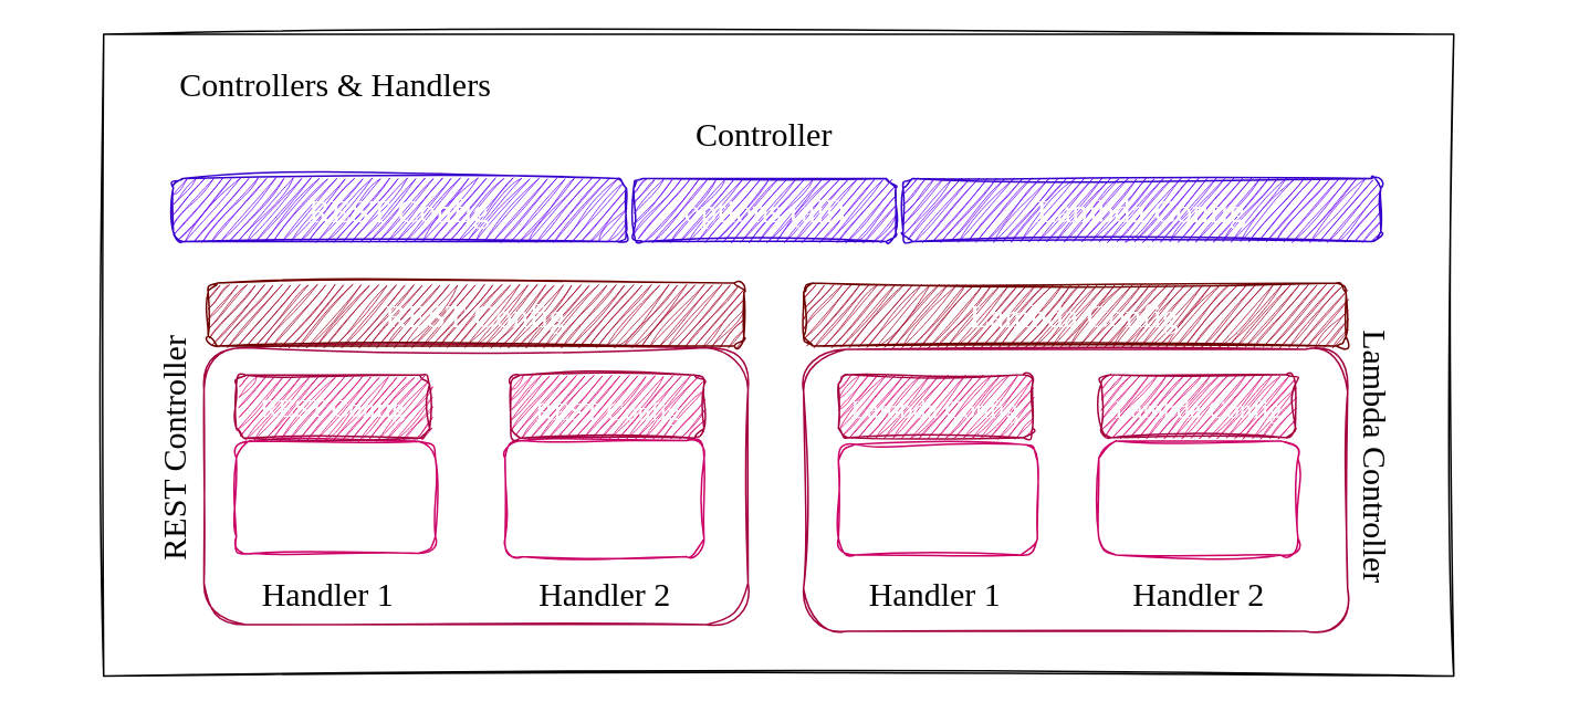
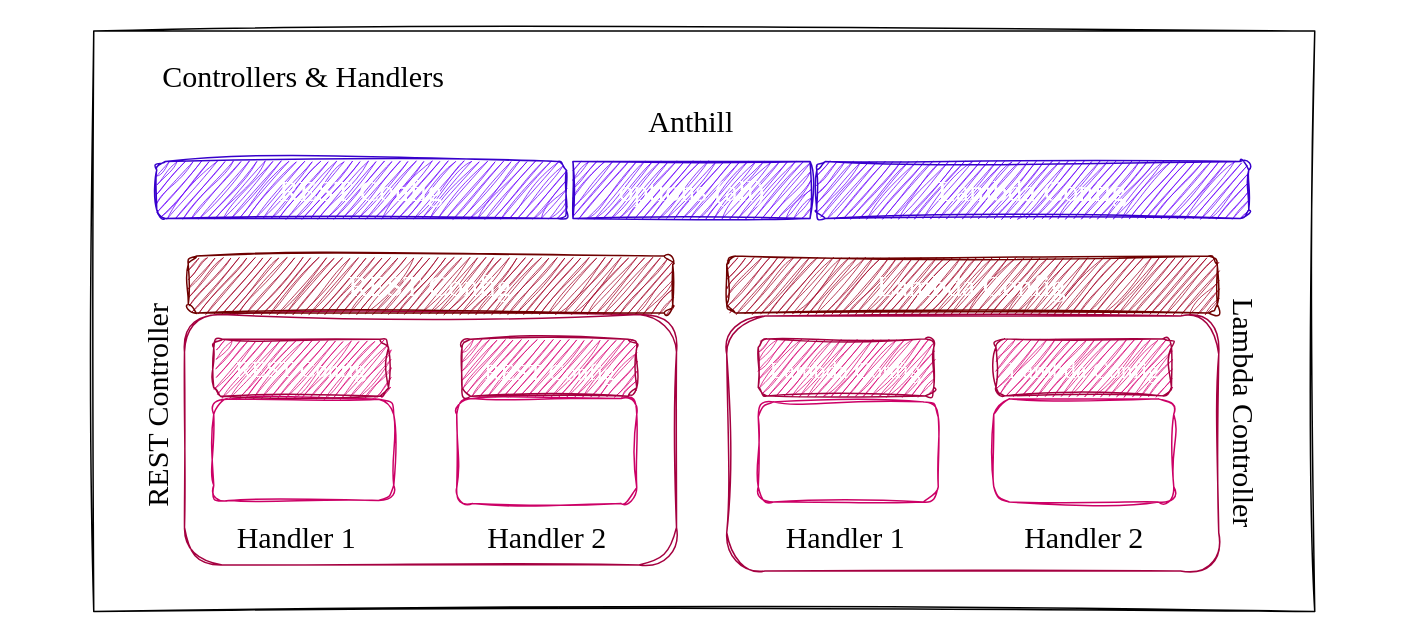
  <mxCell id="0" />
  <mxCell id="1" parent="0" />
  <mxCell id="2" value="" style="rounded=0;whiteSpace=wrap;html=1;sketch=1;hachureGap=4;jiggle=2;curveFitting=1;fontFamily=Architects Daughter;fontSource=https%3A%2F%2Ffonts.googleapis.com%2Fcss%3Ffamily%3DArchitects%2BDaughter;fontSize=20;" parent="1" vertex="1"><mxGeometry x="62" y="20" width="814" height="387" as="geometry" /></mxCell>
- <mxCell id="3" value="Controller" style="text;html=1;strokeColor=none;fillColor=none;align=center;verticalAlign=middle;whiteSpace=wrap;rounded=0;fontSize=20;fontFamily=Architects Daughter;" parent="1" vertex="1"><mxGeometry x="364.87" y="65" width="191.25" height="30" as="geometry" /></mxCell>
+ <mxCell id="3" value="Anthill" style="text;html=1;strokeColor=none;fillColor=none;align=center;verticalAlign=middle;whiteSpace=wrap;rounded=0;fontSize=20;fontFamily=Architects Daughter;" parent="1" vertex="1"><mxGeometry x="364.87" y="65" width="191.25" height="30" as="geometry" /></mxCell>
  <mxCell id="4" value="" style="rounded=1;whiteSpace=wrap;html=1;sketch=1;hachureGap=4;jiggle=2;curveFitting=1;fontFamily=Architects Daughter;fontSource=https%3A%2F%2Ffonts.googleapis.com%2Fcss%3Ffamily%3DArchitects%2BDaughter;fontSize=20;fillColor=none;fontColor=#ffffff;strokeColor=#A50040;" parent="1" vertex="1"><mxGeometry x="122.5" y="209" width="328" height="167" as="geometry" /></mxCell>
  <mxCell id="5" value="Your code" style="rounded=1;whiteSpace=wrap;html=1;sketch=1;hachureGap=4;jiggle=2;curveFitting=1;fontFamily=Architects Daughter;fontSource=https%3A%2F%2Ffonts.googleapis.com%2Fcss%3Ffamily%3DArchitects%2BDaughter;fontSize=20;fillColor=none;fontColor=#FFFFFF;strokeColor=#CC0066;" parent="1" vertex="1"><mxGeometry x="304" y="265" width="120" height="70" as="geometry" /></mxCell>
  <mxCell id="6" value="Handler 2" style="text;html=1;strokeColor=none;fillColor=none;align=center;verticalAlign=middle;whiteSpace=wrap;rounded=0;fontSize=20;fontFamily=Architects Daughter;" parent="1" vertex="1"><mxGeometry x="318.5" y="342" width="91" height="30" as="geometry" /></mxCell>
  <mxCell id="7" value="REST Controller" style="text;html=1;strokeColor=none;fillColor=none;align=center;verticalAlign=middle;whiteSpace=wrap;rounded=0;fontSize=20;fontFamily=Architects Daughter;rotation=270;" parent="1" vertex="1"><mxGeometry x="20" y="255" width="167.5" height="30" as="geometry" /></mxCell>
  <mxCell id="8" value="Controllers &amp;amp; Handlers" style="text;html=1;strokeColor=none;fillColor=none;align=center;verticalAlign=middle;whiteSpace=wrap;rounded=0;fontSize=20;fontFamily=Architects Daughter;" parent="1" vertex="1"><mxGeometry x="75" y="35" width="254" height="30" as="geometry" /></mxCell>
  <mxCell id="9" value="Your code" style="rounded=1;whiteSpace=wrap;html=1;sketch=1;hachureGap=4;jiggle=2;curveFitting=1;fontFamily=Architects Daughter;fontSource=https%3A%2F%2Ffonts.googleapis.com%2Fcss%3Ffamily%3DArchitects%2BDaughter;fontSize=20;fillColor=none;fontColor=#FFFFFF;strokeColor=#CC0066;" parent="1" vertex="1"><mxGeometry x="142" y="265.5" width="120" height="67.5" as="geometry" /></mxCell>
  <mxCell id="10" value="Handler 1" style="text;html=1;strokeColor=none;fillColor=none;align=center;verticalAlign=middle;whiteSpace=wrap;rounded=0;fontSize=20;fontFamily=Architects Daughter;" parent="1" vertex="1"><mxGeometry x="152" y="342" width="91" height="30" as="geometry" /></mxCell>
  <mxCell id="11" value="" style="rounded=1;whiteSpace=wrap;html=1;sketch=1;hachureGap=4;jiggle=2;curveFitting=1;fontFamily=Architects Daughter;fontSource=https%3A%2F%2Ffonts.googleapis.com%2Fcss%3Ffamily%3DArchitects%2BDaughter;fontSize=20;fillColor=none;fontColor=#ffffff;strokeColor=#A50040;" parent="1" vertex="1"><mxGeometry x="484" y="210" width="328" height="170" as="geometry" /></mxCell>
  <mxCell id="12" value="Your code" style="rounded=1;whiteSpace=wrap;html=1;sketch=1;hachureGap=4;jiggle=2;curveFitting=1;fontFamily=Architects Daughter;fontSource=https%3A%2F%2Ffonts.googleapis.com%2Fcss%3Ffamily%3DArchitects%2BDaughter;fontSize=20;fillColor=none;fontColor=#FFFFFF;strokeColor=#CC0066;" parent="1" vertex="1"><mxGeometry x="662" y="265.25" width="120" height="68.75" as="geometry" /></mxCell>
  <mxCell id="13" value="Handler 2" style="text;html=1;strokeColor=none;fillColor=none;align=center;verticalAlign=middle;whiteSpace=wrap;rounded=0;fontSize=20;fontFamily=Architects Daughter;" parent="1" vertex="1"><mxGeometry x="676.5" y="342" width="91" height="30" as="geometry" /></mxCell>
  <mxCell id="14" value="Lambda Controller" style="text;html=1;strokeColor=none;fillColor=none;align=center;verticalAlign=middle;whiteSpace=wrap;rounded=0;fontSize=20;fontFamily=Architects Daughter;rotation=90;" parent="1" vertex="1"><mxGeometry x="730" y="260" width="200" height="30" as="geometry" /></mxCell>
  <mxCell id="15" value="Your code" style="rounded=1;whiteSpace=wrap;html=1;sketch=1;hachureGap=4;jiggle=2;curveFitting=1;fontFamily=Architects Daughter;fontSource=https%3A%2F%2Ffonts.googleapis.com%2Fcss%3Ffamily%3DArchitects%2BDaughter;fontSize=20;fillColor=none;fontColor=#FFFFFF;strokeColor=#CC0066;" parent="1" vertex="1"><mxGeometry x="505" y="267.25" width="120" height="66.75" as="geometry" /></mxCell>
  <mxCell id="16" value="Handler 1" style="text;html=1;strokeColor=none;fillColor=none;align=center;verticalAlign=middle;whiteSpace=wrap;rounded=0;fontSize=20;fontFamily=Architects Daughter;" parent="1" vertex="1"><mxGeometry x="518" y="342" width="91" height="30" as="geometry" /></mxCell>
- <mxCell id="17" value="options (all)" style="rounded=1;whiteSpace=wrap;html=1;sketch=1;hachureGap=4;jiggle=2;curveFitting=1;fontFamily=Architects Daughter;fontSource=https%3A%2F%2Ffonts.googleapis.com%2Fcss%3Ffamily%3DArchitects%2BDaughter;fontSize=20;fillColor=#6a00ff;fontColor=#ffffff;strokeColor=#3700CC;fillStyle=hachure;" parent="1" vertex="1"><mxGeometry x="381.5" y="107" width="158" height="38" as="geometry" /></mxCell>
+ <mxCell id="17" value="options (all)" style="whiteSpace=wrap;html=1;sketch=1;hachureGap=4;jiggle=2;curveFitting=1;fontFamily=Architects Daughter;fontSource=https%3A%2F%2Ffonts.googleapis.com%2Fcss%3Ffamily%3DArchitects%2BDaughter;fontSize=20;fillColor=#6a00ff;fontColor=#ffffff;strokeColor=#3700CC;fillStyle=hachure;rounded=0;" parent="1" vertex="1"><mxGeometry x="381.5" y="107" width="158" height="38" as="geometry" /></mxCell>
  <mxCell id="18" value="REST Config" style="rounded=1;whiteSpace=wrap;html=1;sketch=1;hachureGap=4;jiggle=2;curveFitting=1;fontFamily=Architects Daughter;fontSource=https%3A%2F%2Ffonts.googleapis.com%2Fcss%3Ffamily%3DArchitects%2BDaughter;fontSize=20;fillColor=#6a00ff;fontColor=#ffffff;strokeColor=#3700CC;fillStyle=hachure;" parent="1" vertex="1"><mxGeometry x="104" y="107" width="273" height="38" as="geometry" /></mxCell>
  <mxCell id="19" value="Lambda Config" style="rounded=1;whiteSpace=wrap;html=1;sketch=1;hachureGap=4;jiggle=2;curveFitting=1;fontFamily=Architects Daughter;fontSource=https%3A%2F%2Ffonts.googleapis.com%2Fcss%3Ffamily%3DArchitects%2BDaughter;fontSize=20;fillColor=#6a00ff;fontColor=#ffffff;strokeColor=#3700CC;fillStyle=hachure;" parent="1" vertex="1"><mxGeometry x="544" y="107" width="288" height="38" as="geometry" /></mxCell>
  <mxCell id="20" value="REST Config" style="rounded=1;whiteSpace=wrap;html=1;sketch=1;hachureGap=4;jiggle=2;curveFitting=1;fontFamily=Architects Daughter;fontSource=https%3A%2F%2Ffonts.googleapis.com%2Fcss%3Ffamily%3DArchitects%2BDaughter;fontSize=20;fillColor=#a20025;fontColor=#ffffff;strokeColor=#6F0000;fillStyle=hachure;" parent="1" vertex="1"><mxGeometry x="125" y="170" width="323" height="38" as="geometry" /></mxCell>
  <mxCell id="21" value="Lambda Config" style="rounded=1;whiteSpace=wrap;html=1;sketch=1;hachureGap=4;jiggle=2;curveFitting=1;fontFamily=Architects Daughter;fontSource=https%3A%2F%2Ffonts.googleapis.com%2Fcss%3Ffamily%3DArchitects%2BDaughter;fontSize=20;fillColor=#a20025;fontColor=#ffffff;strokeColor=#6F0000;fillStyle=hachure;" parent="1" vertex="1"><mxGeometry x="484" y="170" width="327" height="38" as="geometry" /></mxCell>
  <mxCell id="22" value="&lt;font style=&quot;font-size: 16px;&quot;&gt;REST Config&lt;/font&gt;" style="rounded=1;whiteSpace=wrap;html=1;sketch=1;hachureGap=4;jiggle=2;curveFitting=1;fontFamily=Architects Daughter;fontSource=https%3A%2F%2Ffonts.googleapis.com%2Fcss%3Ffamily%3DArchitects%2BDaughter;fontSize=16;fillColor=#d80073;fontColor=#ffffff;strokeColor=#A50040;fillStyle=hachure;" parent="1" vertex="1"><mxGeometry x="142" y="225.5" width="116.5" height="38" as="geometry" /></mxCell>
  <mxCell id="23" value="&lt;font style=&quot;font-size: 16px;&quot;&gt;REST Config&lt;/font&gt;" style="rounded=1;whiteSpace=wrap;html=1;sketch=1;hachureGap=4;jiggle=2;curveFitting=1;fontFamily=Architects Daughter;fontSource=https%3A%2F%2Ffonts.googleapis.com%2Fcss%3Ffamily%3DArchitects%2BDaughter;fontSize=20;fillColor=#d80073;fontColor=#ffffff;strokeColor=#A50040;fillStyle=hachure;" parent="1" vertex="1"><mxGeometry x="307.5" y="225.5" width="116.5" height="38" as="geometry" /></mxCell>
  <mxCell id="24" value="&lt;font style=&quot;font-size: 16px;&quot;&gt;Lambda Config&lt;/font&gt;" style="rounded=1;whiteSpace=wrap;html=1;sketch=1;hachureGap=4;jiggle=2;curveFitting=1;fontFamily=Architects Daughter;fontSource=https%3A%2F%2Ffonts.googleapis.com%2Fcss%3Ffamily%3DArchitects%2BDaughter;fontSize=20;fillColor=#d80073;fontColor=#ffffff;strokeColor=#A50040;fillStyle=hachure;" parent="1" vertex="1"><mxGeometry x="505" y="225.25" width="117" height="38" as="geometry" /></mxCell>
  <mxCell id="25" value="&lt;font style=&quot;font-size: 16px;&quot;&gt;Lambda Config&lt;/font&gt;" style="rounded=1;whiteSpace=wrap;html=1;sketch=1;hachureGap=4;jiggle=2;curveFitting=1;fontFamily=Architects Daughter;fontSource=https%3A%2F%2Ffonts.googleapis.com%2Fcss%3Ffamily%3DArchitects%2BDaughter;fontSize=20;fillColor=#d80073;fontColor=#ffffff;strokeColor=#A50040;fillStyle=hachure;" parent="1" vertex="1"><mxGeometry x="663.5" y="225.25" width="117" height="38" as="geometry" /></mxCell>
